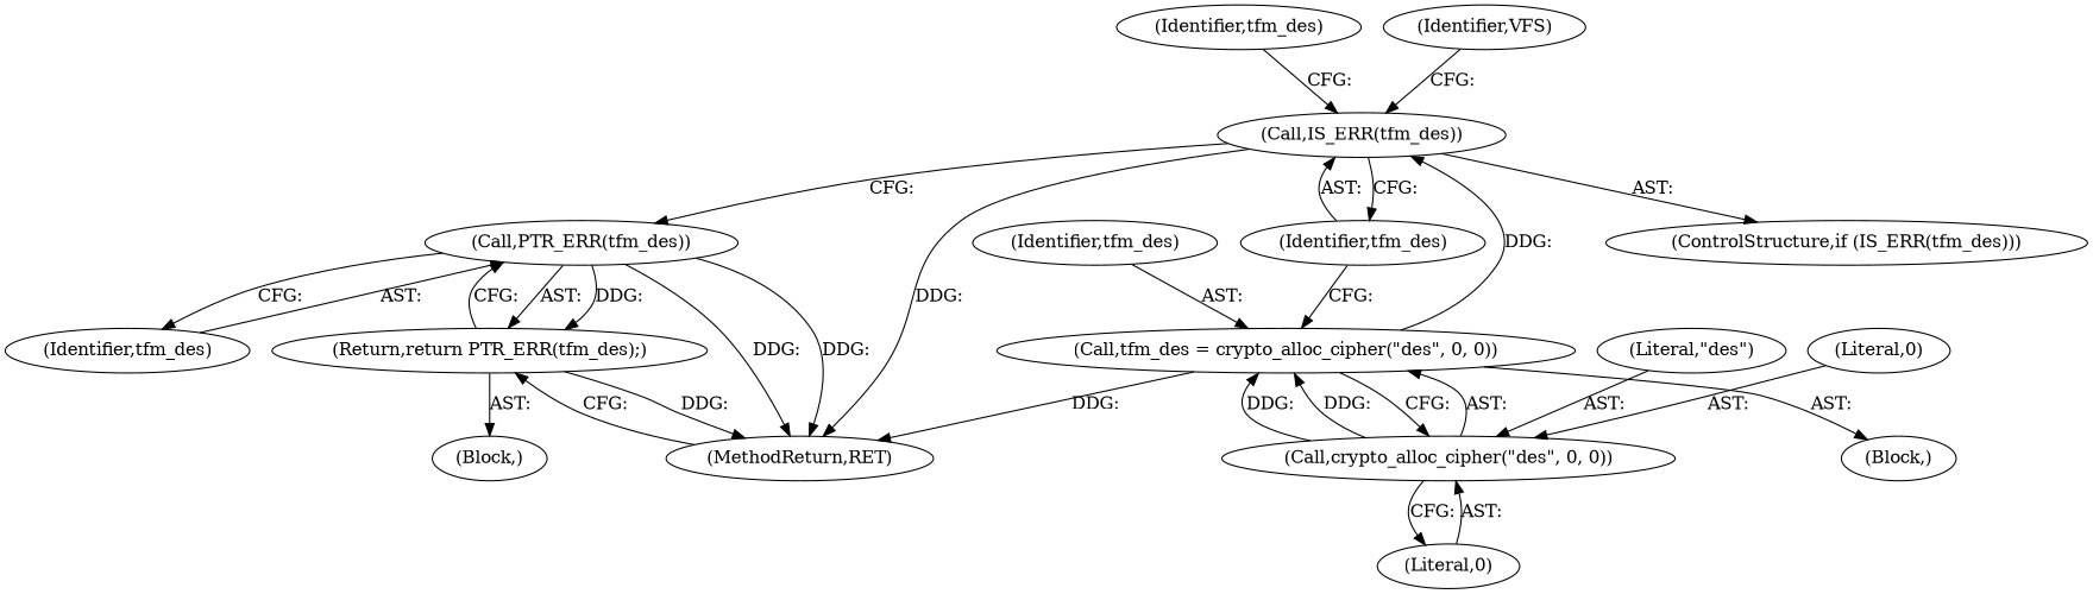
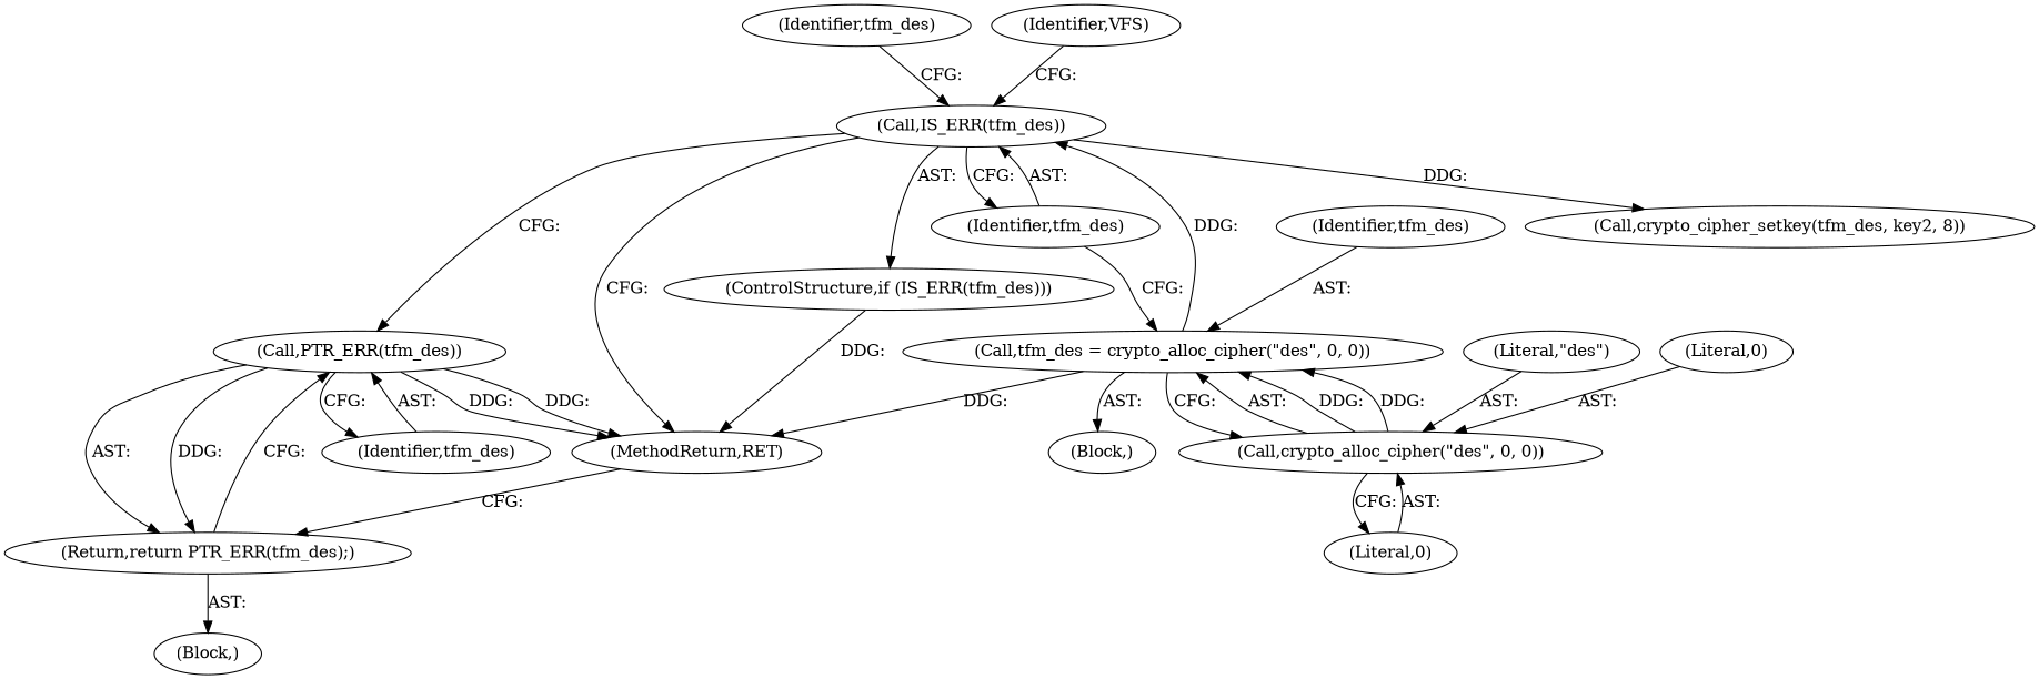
  digraph {
    n1 [label="(Call,PTR_ERR(tfm_des))"]
    n2 [label="(Return,return PTR_ERR(tfm_des);)"]
    n3 [label="(Identifier,tfm_des)"]
    n4 [label="(MethodReturn,RET)"]
    n5 [label="(Block,)"]
    n6 [label="(Call,IS_ERR(tfm_des))"]
    n7 [label="(Identifier,tfm_des)"]
    n8 [label="(ControlStructure,if (IS_ERR(tfm_des)))"]
+   n9 [label="(Call,crypto_cipher_setkey(tfm_des, key2, 8))"]
    n10 [label="(Call,tfm_des = crypto_alloc_cipher(\"des\", 0, 0))"]
    n11 [label="(Call,crypto_alloc_cipher(\"des\", 0, 0))"]
    n12 [label="(Block,)"]
    n13 [label="(Literal,0)"]
    n14 [label="(Identifier,tfm_des)"]
    n15 [label="(Identifier,tfm_des)"]
    n16 [label="(Identifier,VFS)"]
    n17 [label="(Literal,\"des\")"]
    n18 [label="(Literal,0)"]
    n1 -> n2 [label="AST: "]
    n1 -> n2 [label="DDG: "]
    n1 -> n3 [label="CFG: "]
    n1 -> n4 [label="DDG: "]
    n1 -> n4 [label="DDG: "]
    n2 -> n1 [label="CFG: "]
-   n2 -> n4 [label="DDG: "]
+   n8 -> n4 [label="DDG: "]
    n2 -> n5 [label="AST: "]
    n3 -> n1 [label="AST: "]
    n4 -> n2 [label="CFG: "]
    n6 -> n1 [label="CFG: "]
-   n6 -> n4 [label="DDG: "]
+   n6 -> n4 [label="CFG: "]
    n6 -> n7 [label="CFG: "]
    n6 -> n8 [label="AST: "]
+   n6 -> n9 [label="DDG: "]
    n7 -> n6 [label="AST: "]
    n7 -> n10 [label="CFG: "]
    n10 -> n4 [label="DDG: "]
    n10 -> n6 [label="DDG: "]
    n10 -> n11 [label="CFG: "]
    n10 -> n12 [label="AST: "]
    n11 -> n10 [label="AST: "]
    n11 -> n10 [label="DDG: "]
    n11 -> n10 [label="DDG: "]
    n11 -> n13 [label="CFG: "]
    n13 -> n11 [label="AST: "]
    n14 -> n6 [label="CFG: "]
    n15 -> n10 [label="AST: "]
    n16 -> n6 [label="CFG: "]
    n17 -> n11 [label="AST: "]
    n18 -> n11 [label="AST: "]
  }
